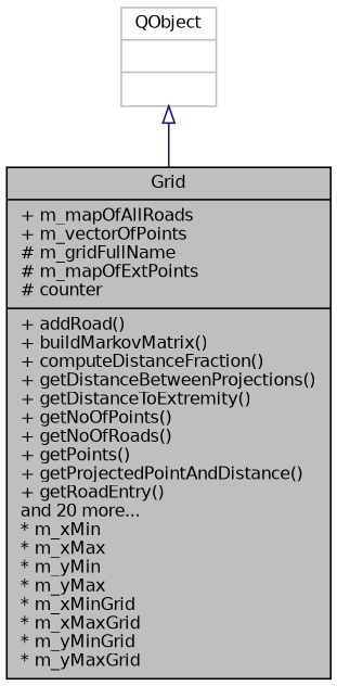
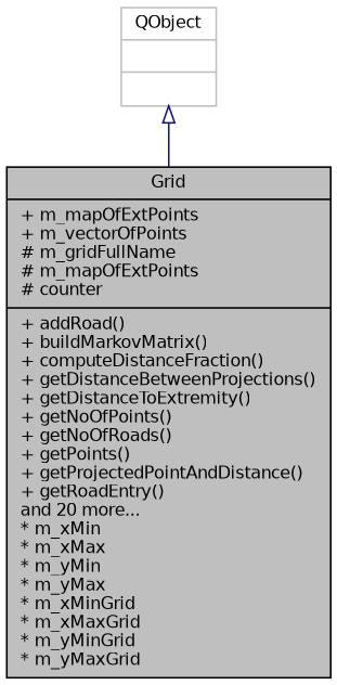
  digraph {
    node [fontname=Helvetica fontsize=10 shape=record]
-   n1 [color=black fillcolor=grey75 fontcolor=black height=0.2 label="{Grid\n|+ m_mapOfAllRoads\l+ m_vectorOfPoints\l# m_gridFullName\l# m_mapOfExtPoints\l# counter\l|+ addRoad()\l+ buildMarkovMatrix()\l+ computeDistanceFraction()\l+ getDistanceBetweenProjections()\l+ getDistanceToExtremity()\l+ getNoOfPoints()\l+ getNoOfRoads()\l+ getPoints()\l+ getProjectedPointAndDistance()\l+ getRoadEntry()\land 20 more...\l* m_xMin\l* m_xMax\l* m_yMin\l* m_yMax\l* m_xMinGrid\l* m_xMaxGrid\l* m_yMinGrid\l* m_yMaxGrid\l}" style=filled width=0.4]
+   n1 [color=black fillcolor=grey75 fontcolor=black height=0.2 label="{Grid\n|+ m_mapOfExtPoints\l+ m_vectorOfPoints\l# m_gridFullName\l# m_mapOfExtPoints\l# counter\l|+ addRoad()\l+ buildMarkovMatrix()\l+ computeDistanceFraction()\l+ getDistanceBetweenProjections()\l+ getDistanceToExtremity()\l+ getNoOfPoints()\l+ getNoOfRoads()\l+ getPoints()\l+ getProjectedPointAndDistance()\l+ getRoadEntry()\land 20 more...\l* m_xMin\l* m_xMax\l* m_yMin\l* m_yMax\l* m_xMinGrid\l* m_xMaxGrid\l* m_yMinGrid\l* m_yMaxGrid\l}" style=filled width=0.4]
    n2 [color=grey75 height=0.2 label="{QObject\n||}" width=0.4]
    n2 -> n1 [arrowtail=onormal color=midnightblue dir=back fontname=Helvetica fontsize=10 labelfontname=Helvetica labelfontsize=10 style=solid]
  }
